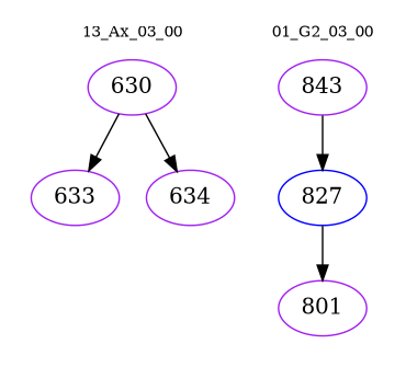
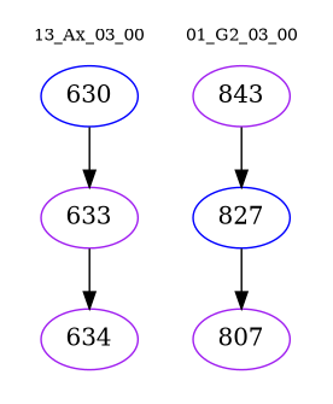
  digraph {
    node [color=purple]
    edge [color=black]
-   n1 [label=630]
+   n1 [color=blue label=630]
    n2 [label=633]
    n3 [label=634]
    n4 [color=blue label=827]
    n5 [label=843]
-   n6 [label=801]
+   n6 [label=807]
    subgraph cluster_1 {
      color=white
      fontsize=10
      label="13_Ax_03_00"
      n1
      n2
      n3
    }
    subgraph cluster_2 {
      color=white
      fontsize=10
      label="01_G2_03_00"
      n4
      n5
      n6
    }
    n1 -> n2
-   n1 -> n3
+   n2 -> n3
    n4 -> n6
    n5 -> n4
  }
